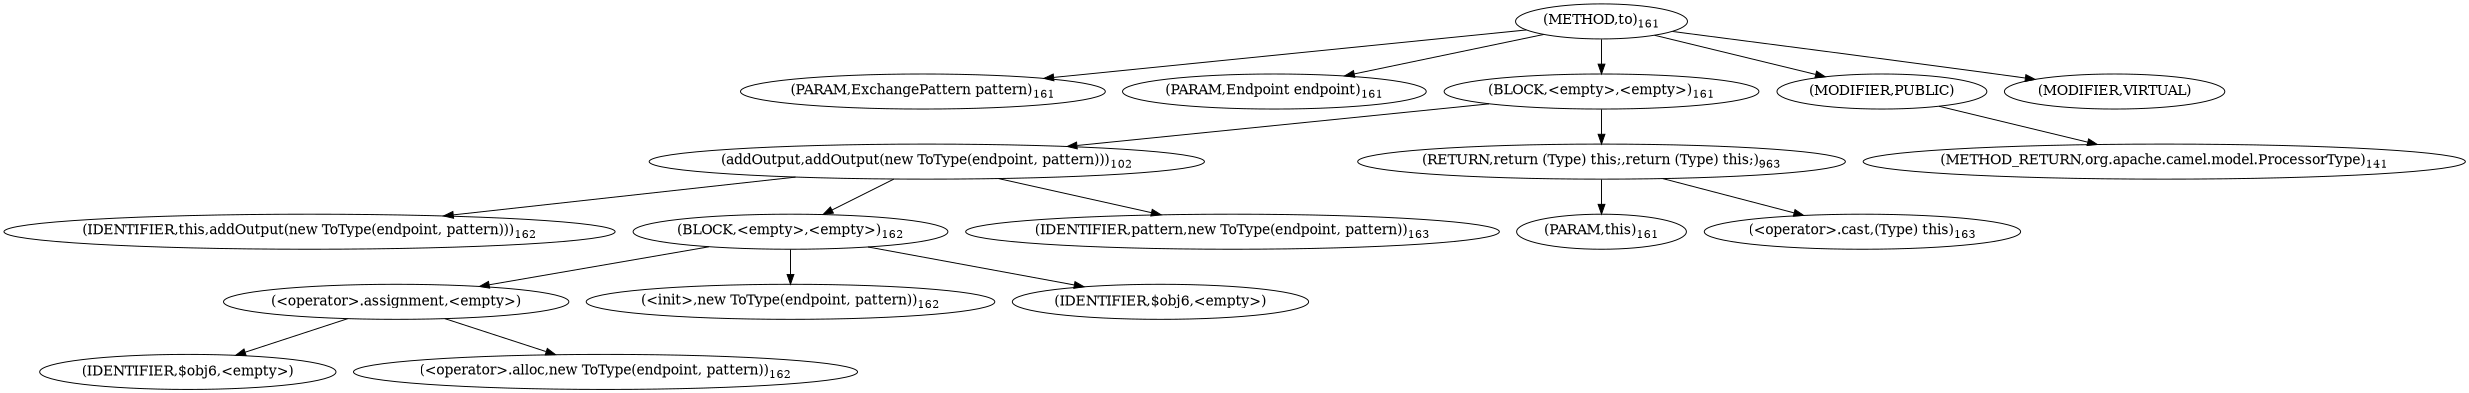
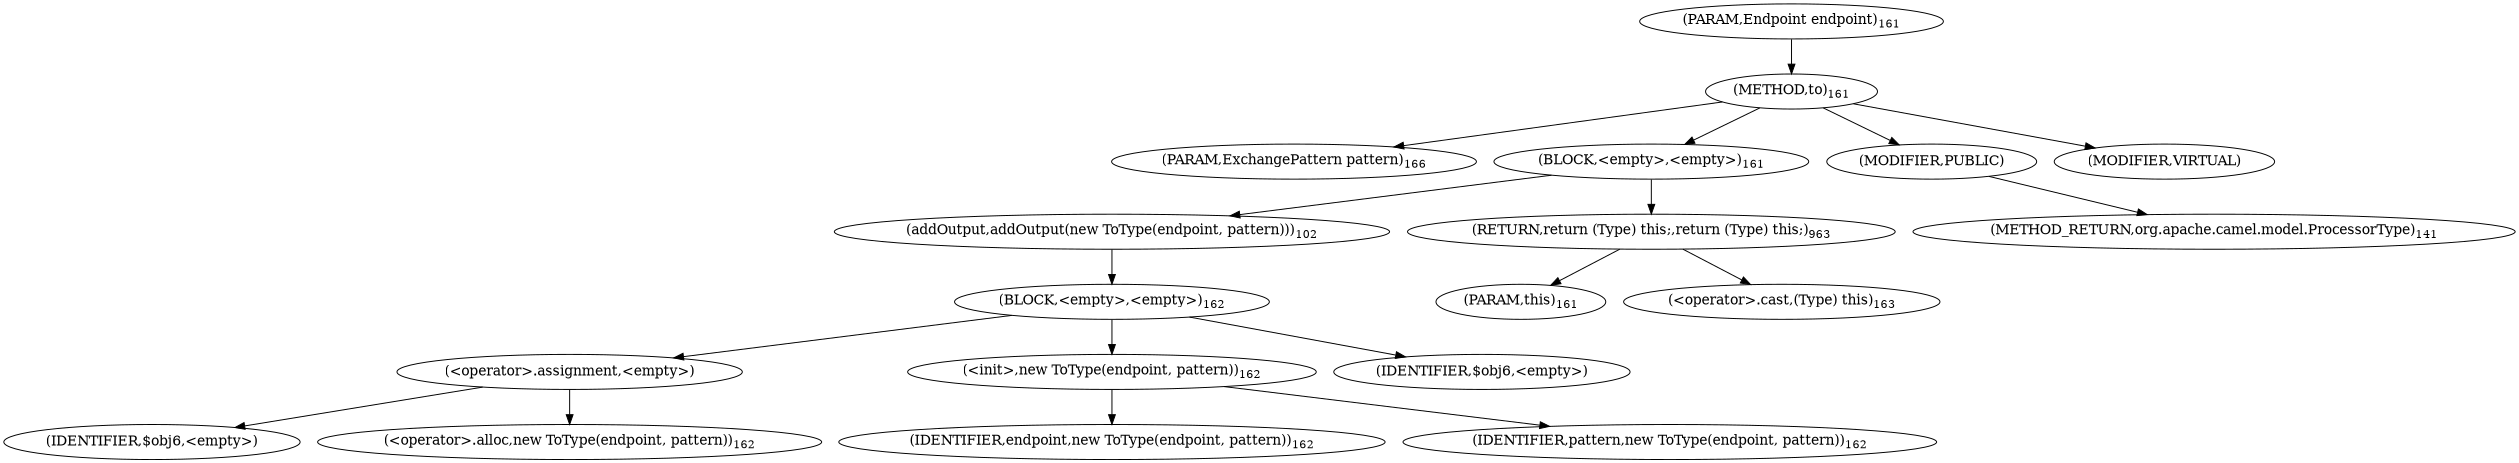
  digraph {
    n1 [label=<(METHOD,to)<SUB>161</SUB>>]
-   n2 [label=<(PARAM,ExchangePattern pattern)<SUB>161</SUB>>]
+   n2 [label=<(PARAM,ExchangePattern pattern)<SUB>166</SUB>>]
    n3 [label=<(PARAM,Endpoint endpoint)<SUB>161</SUB>>]
    n4 [label=<(BLOCK,&lt;empty&gt;,&lt;empty&gt;)<SUB>161</SUB>>]
    n5 [label=<(MODIFIER,PUBLIC)>]
    n6 [label=<(MODIFIER,VIRTUAL)>]
    n7 [label=<(PARAM,this)<SUB>161</SUB>>]
    n8 [label=<(addOutput,addOutput(new ToType(endpoint, pattern)))<SUB>102</SUB>>]
    n9 [label=<(RETURN,return (Type) this;,return (Type) this;)<SUB>963</SUB>>]
    n10 [label=<(METHOD_RETURN,org.apache.camel.model.ProcessorType)<SUB>141</SUB>>]
-   n11 [label=<(IDENTIFIER,this,addOutput(new ToType(endpoint, pattern)))<SUB>162</SUB>>]
    n12 [label=<(BLOCK,&lt;empty&gt;,&lt;empty&gt;)<SUB>162</SUB>>]
    n13 [label=<(&lt;operator&gt;.cast,(Type) this)<SUB>163</SUB>>]
    n14 [label=<(&lt;operator&gt;.assignment,&lt;empty&gt;)>]
    n15 [label=<(&lt;init&gt;,new ToType(endpoint, pattern))<SUB>162</SUB>>]
    n16 [label=<(IDENTIFIER,$obj6,&lt;empty&gt;)>]
    n17 [label=<(IDENTIFIER,$obj6,&lt;empty&gt;)>]
    n18 [label=<(&lt;operator&gt;.alloc,new ToType(endpoint, pattern))<SUB>162</SUB>>]
-   n20 [label=<(IDENTIFIER,pattern,new ToType(endpoint, pattern))<SUB>163</SUB>>]
+   n19 [label=<(IDENTIFIER,endpoint,new ToType(endpoint, pattern))<SUB>162</SUB>>]
+   n20 [label=<(IDENTIFIER,pattern,new ToType(endpoint, pattern))<SUB>162</SUB>>]
    n1 -> n2
-   n1 -> n3
+   n3 -> n1
    n1 -> n4
    n1 -> n5
    n1 -> n6
    n4 -> n8
    n4 -> n9
    n5 -> n10
-   n8 -> n11
    n8 -> n12
    n9 -> n7
    n9 -> n13
    n12 -> n14
    n12 -> n15
    n12 -> n16
    n14 -> n17
    n14 -> n18
-   n8 -> n20
+   n15 -> n19
+   n15 -> n20
  }
